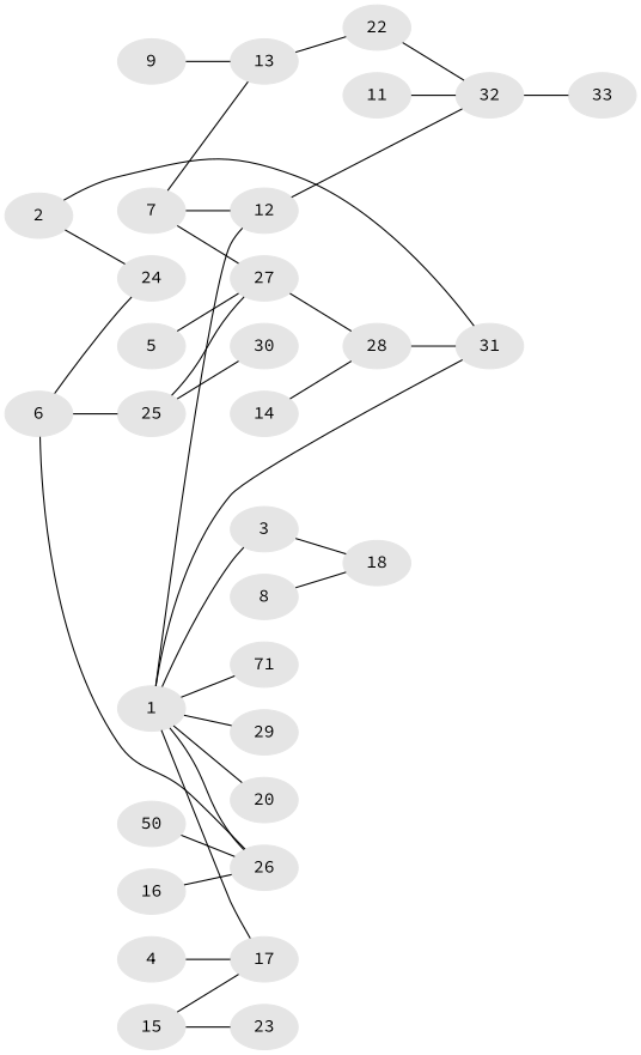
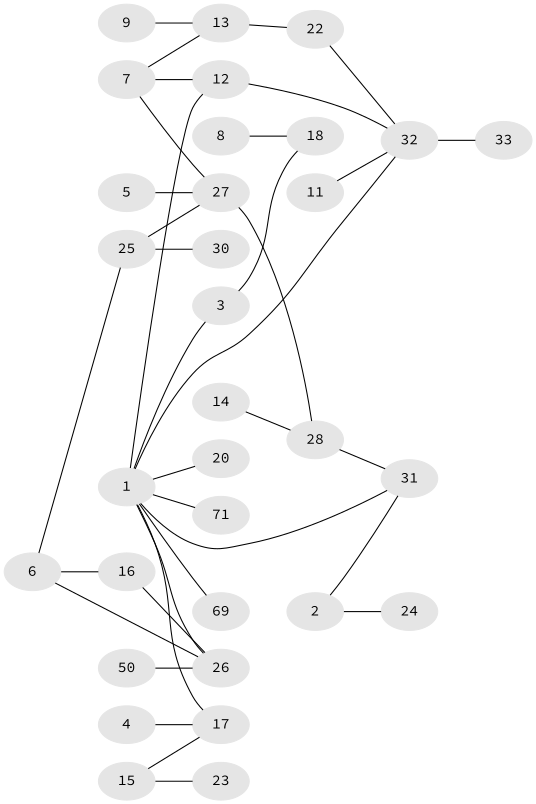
  graph {
    fontname="Source Code Pro"
    rankdir=LR
    node [color=gray90 fontname="Source Code Pro" style=filled]
    edge [fontname="Source Code Pro" weight=1.0]
    1
    3
    12
    17
    20
    n6 [label=71]
    26
-   29
+   29 [label=69]
    31
    32
    18
    33
    2
    24
    4
    5
    27
    28
    6
    25
    30
    7
    13
    22
    8
    9
    n27 [label=50]
    11
    14
    15
    23
    16
    1 -- 3
    1 -- 12
    1 -- 17
    1 -- 20 [weight=2.0]
    1 -- n6
    1 -- 26
    1 -- 29
    1 -- 31
+   1 -- 32
    3 -- 18
    12 -- 32
    32 -- 33
    2 -- 31
    2 -- 24
    4 -- 17
    5 -- 27
    27 -- 28
    28 -- 31 [weight=2.0]
    6 -- 26
-   6 -- 24
+   6 -- 16
    6 -- 25
    25 -- 27
    25 -- 30
    7 -- 12
    7 -- 27
    7 -- 13
    13 -- 22
    22 -- 32
    8 -- 18
    9 -- 13
    n27 -- 26
    11 -- 32
    14 -- 28
    15 -- 17
    15 -- 23
    16 -- 26
  }
